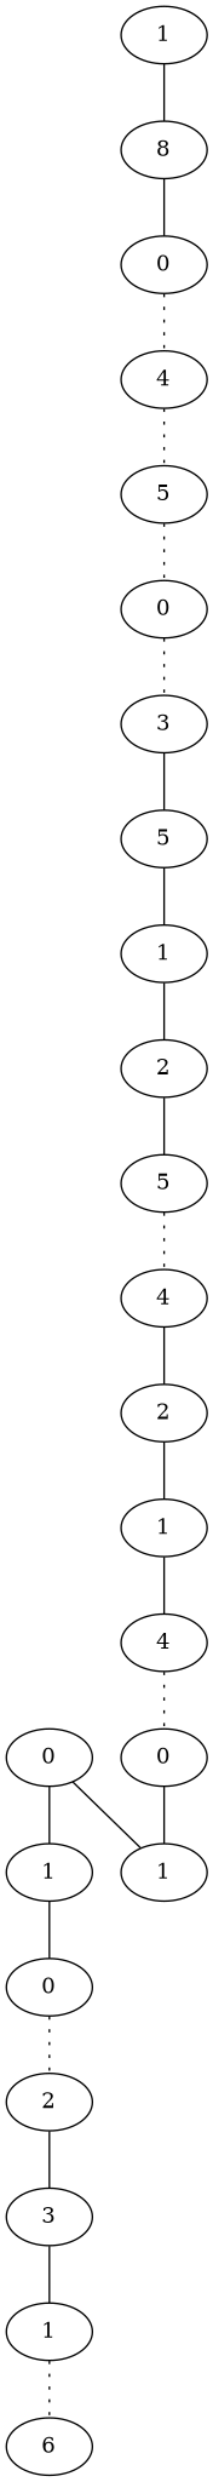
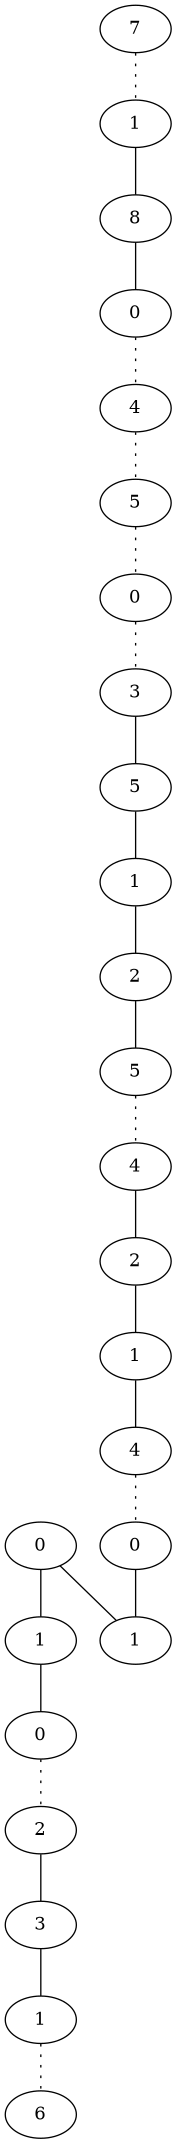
  graph {
    n1 [label=0]
    n2 [label=1]
    n3 [label=1]
    n4 [label=0]
    n5 [label=2]
    n6 [label=3]
    n7 [label=1]
    n8 [label=6]
+   n9 [label=7]
    n10 [label=1]
    n11 [label=8]
    n12 [label=0]
    n13 [label=4]
    n14 [label=5]
    n15 [label=0]
    n16 [label=3]
    n17 [label=5]
    n18 [label=1]
    n19 [label=2]
    n20 [label=5]
    n21 [label=4]
    n22 [label=2]
    n23 [label=1]
    n24 [label=4]
    n25 [label=0]
    n1 -- n2
    n1 -- n3
    n2 -- n4
    n4 -- n5 [style=dotted]
    n5 -- n6
    n6 -- n7
    n7 -- n8 [style=dotted]
+   n9 -- n10 [style=dotted]
    n10 -- n11
    n11 -- n12
    n12 -- n13 [style=dotted]
    n13 -- n14 [style=dotted]
    n14 -- n15 [style=dotted]
    n15 -- n16 [style=dotted]
    n16 -- n17
    n17 -- n18
    n18 -- n19
    n19 -- n20
    n20 -- n21 [style=dotted]
    n21 -- n22
    n22 -- n23
    n23 -- n24
    n24 -- n25 [style=dotted]
    n25 -- n3
  }
